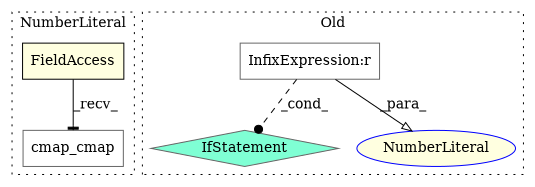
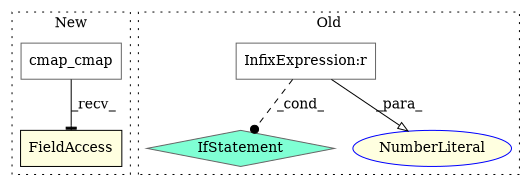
  digraph {
    node [color=gray40 fillcolor=white shape=box style=filled]
    edge [style=solid]
    n1 [a=32 l="9,1" label=cmap_cmap s="324,351"]
    n2 [a=22 color=black fillcolor=lightyellow l=10 label=FieldAccess s=306]
    n3 [a=25 fillcolor=aquamarine l="4,2" label=IfStatement s="21347,21359" shape=diamond]
    n4 [a=27 l=4 label="InfixExpression:r" s=21354]
    n5 [a=34 color=blue fillcolor=lightyellow l=1 label=NumberLiteral s=21358 shape=ellipse]
    subgraph cluster_1 {
-     label=NumberLiteral
+     label=New
      style=dotted
      n1
      n2
    }
    subgraph cluster_2 {
      label=Old
      style=dotted
      n3
      n4
      n5
    }
-   n2 -> n1 [arrowhead=tee label=_recv_]
+   n1 -> n2 [arrowhead=tee label=_recv_]
    n4 -> n3 [arrowhead=dot label=_cond_ style=dashed]
    n4 -> n5 [arrowhead=onormal label=_para_]
  }
